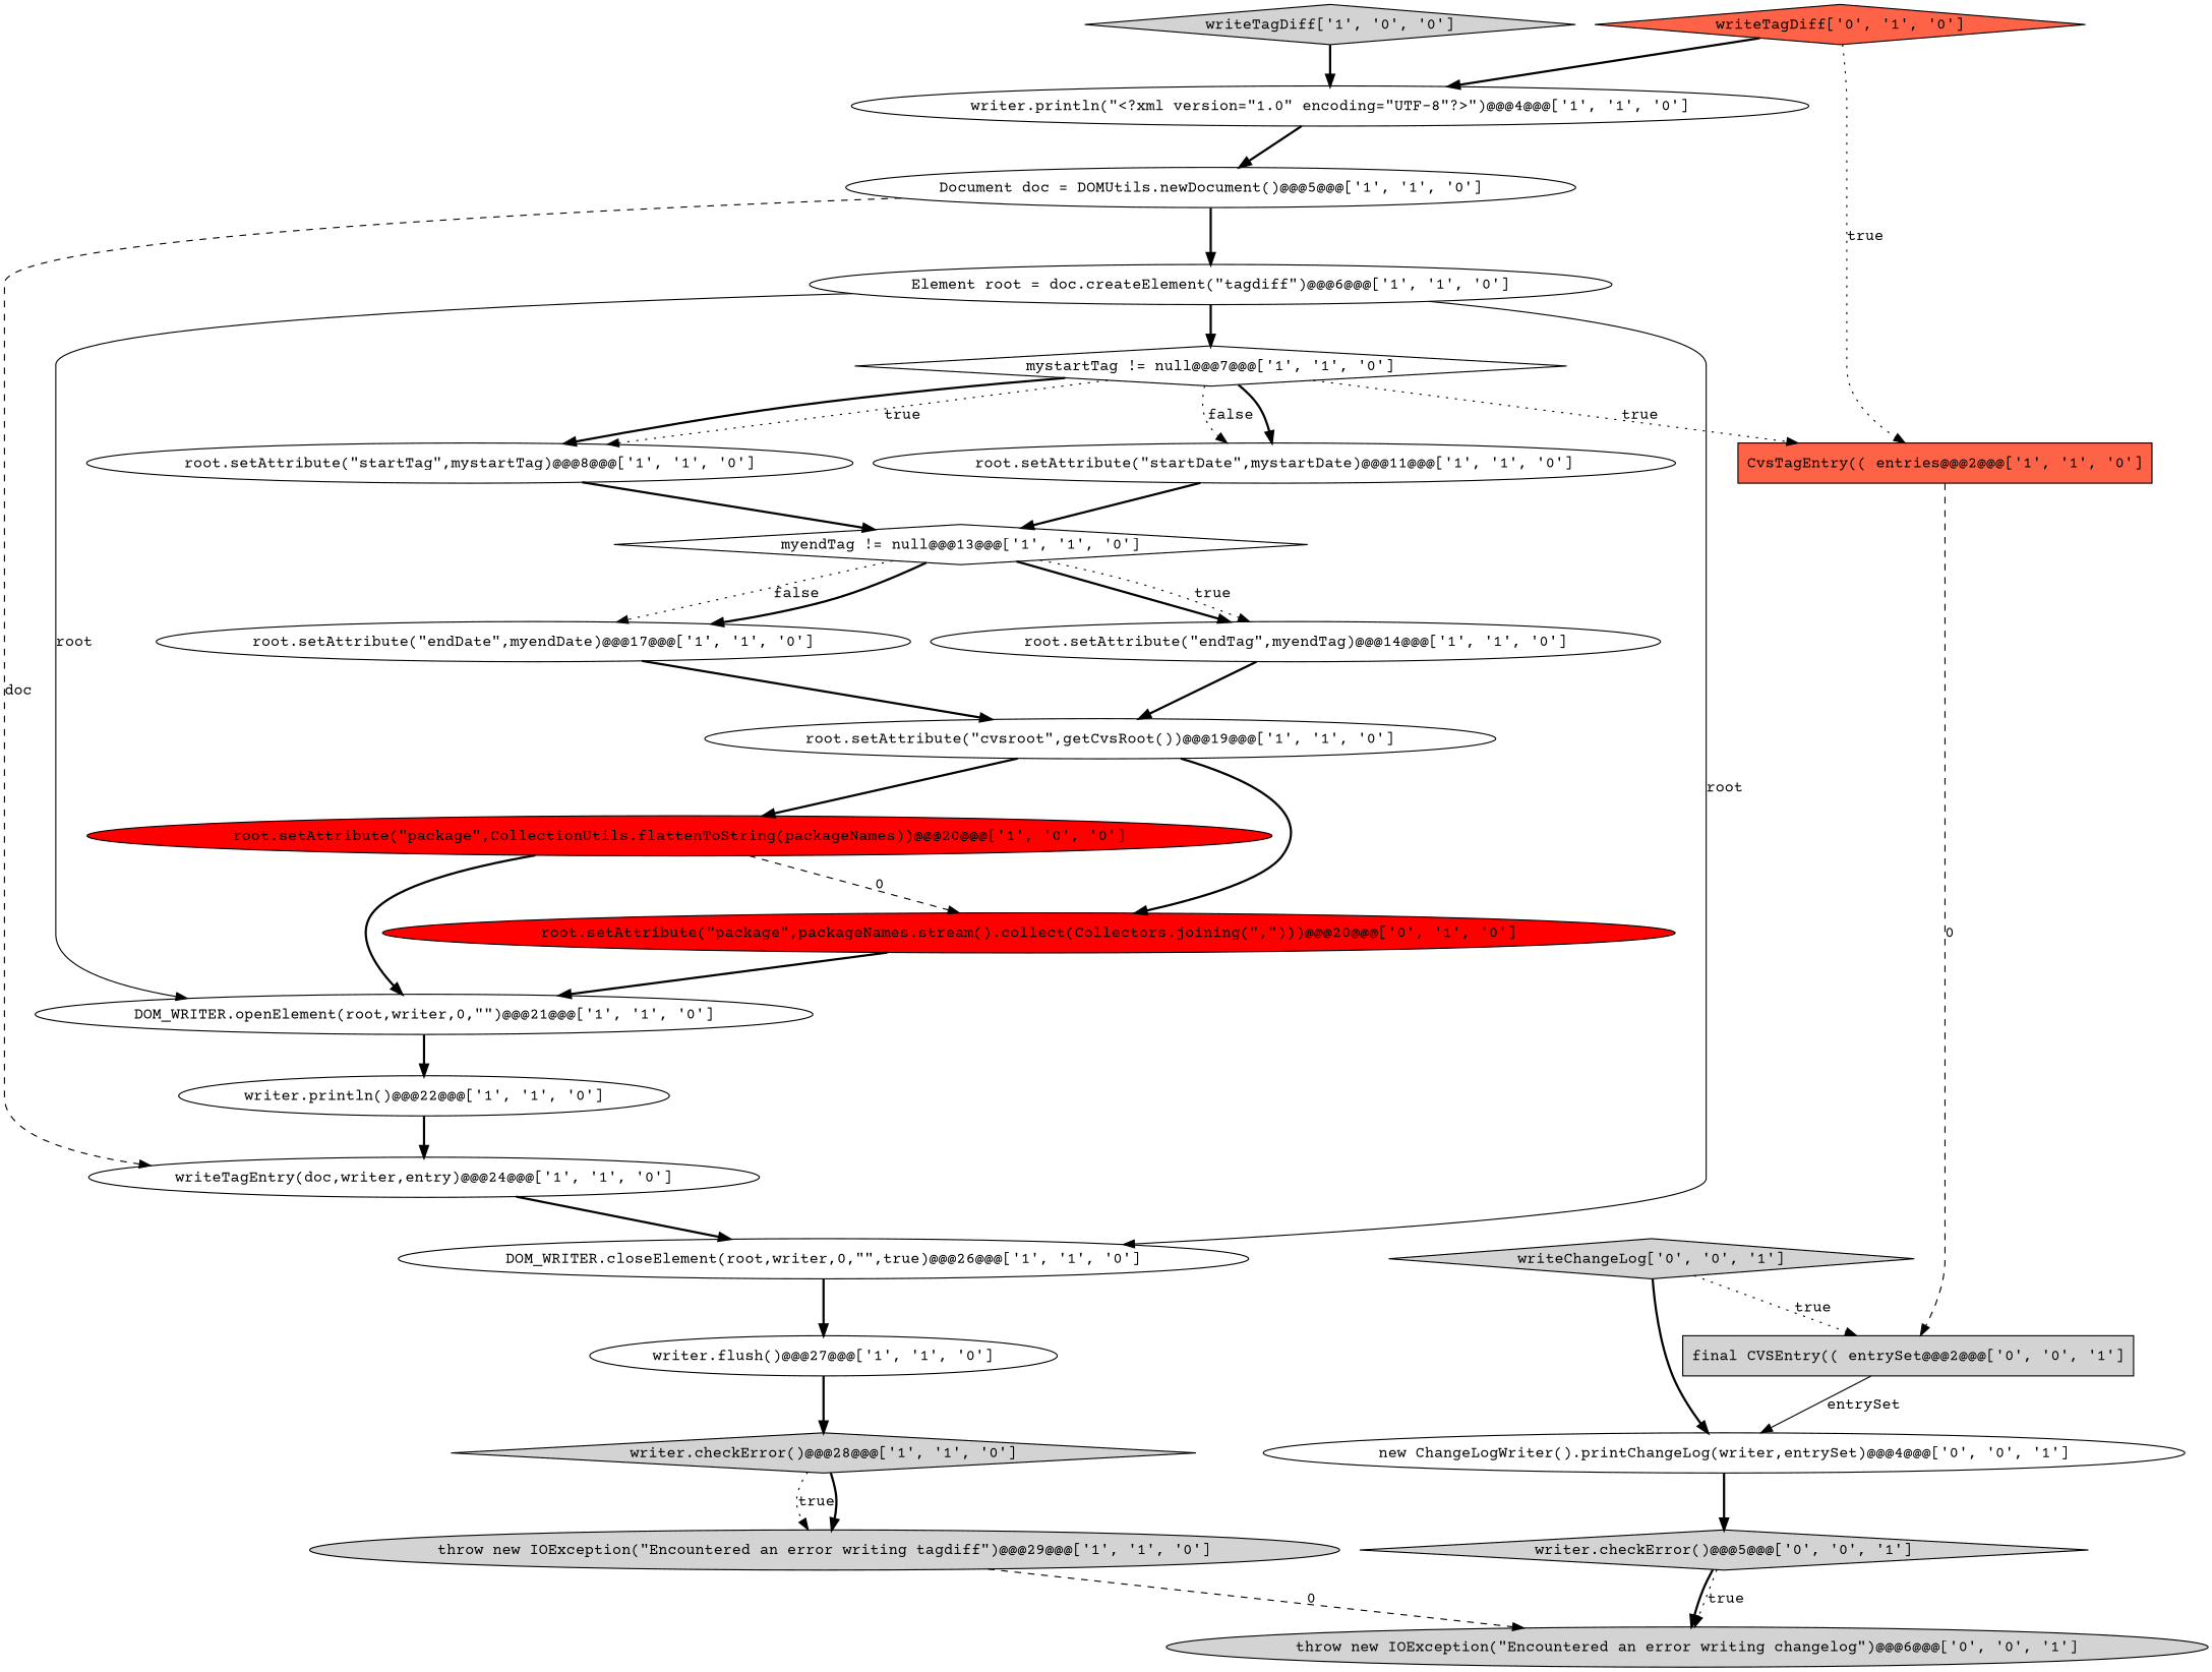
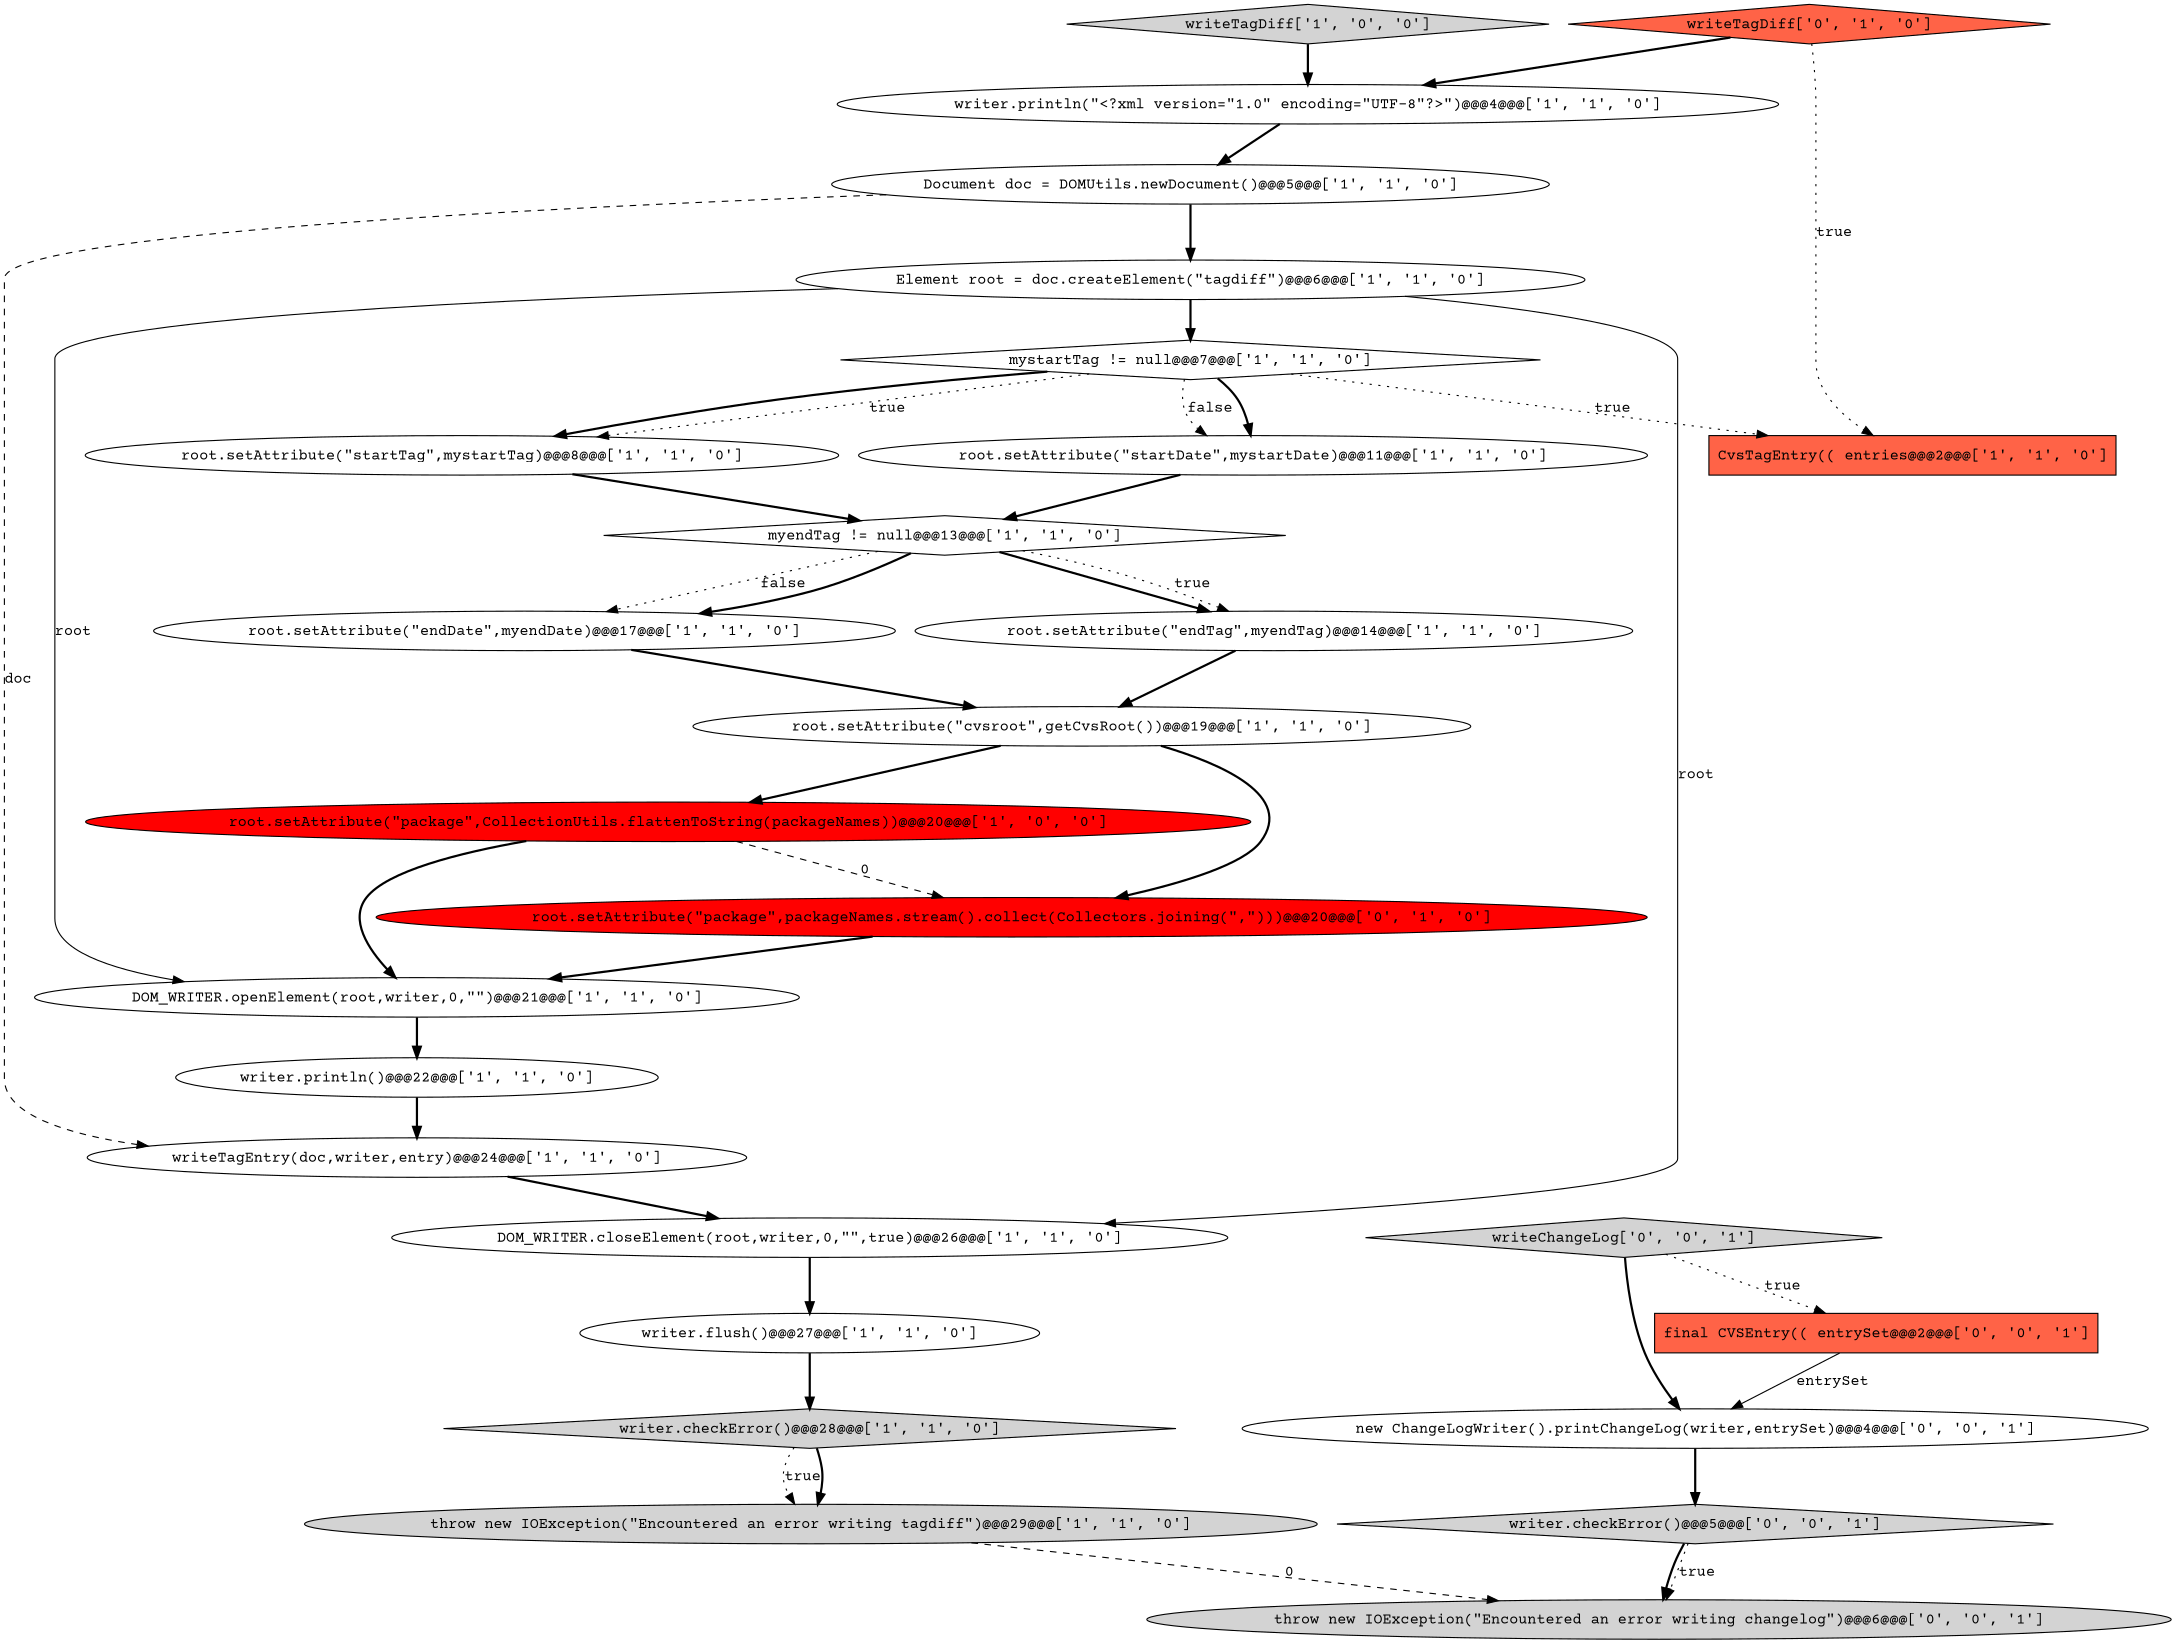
  digraph {
    fontname="Courier Prime"
    node [fillcolor=white fontname="Courier Prime" shape=ellipse style=filled]
    edge [fontname="Courier Prime" style=bold]
    n1 [label="Element root = doc.createElement(\"tagdiff\")@@@6@@@['1', '1', '0']"]
    n2 [label="DOM_WRITER.closeElement(root,writer,0,\"\",true)@@@26@@@['1', '1', '0']"]
    n3 [label="DOM_WRITER.openElement(root,writer,0,\"\")@@@21@@@['1', '1', '0']"]
    n4 [label="mystartTag != null@@@7@@@['1', '1', '0']" shape=diamond]
    n5 [label="writer.flush()@@@27@@@['1', '1', '0']"]
    n6 [label="writer.println()@@@22@@@['1', '1', '0']"]
    n7 [fillcolor=tomato label="CvsTagEntry(( entries@@@2@@@['1', '1', '0']" shape=box]
    n8 [label="root.setAttribute(\"startDate\",mystartDate)@@@11@@@['1', '1', '0']"]
    n9 [label="root.setAttribute(\"startTag\",mystartTag)@@@8@@@['1', '1', '0']"]
    n10 [fillcolor=lightgray label="writeTagDiff['1', '0', '0']" shape=diamond]
    n11 [label="writer.println(\"<?xml version=\"1.0\" encoding=\"UTF-8\"?>\")@@@4@@@['1', '1', '0']"]
    n12 [label="Document doc = DOMUtils.newDocument()@@@5@@@['1', '1', '0']"]
-   n13 [fillcolor=lightgray label="final CVSEntry(( entrySet@@@2@@@['0', '0', '1']" shape=box]
+   n13 [fillcolor=tomato label="final CVSEntry(( entrySet@@@2@@@['0', '0', '1']" shape=box]
    n14 [label="writeTagEntry(doc,writer,entry)@@@24@@@['1', '1', '0']"]
    n15 [fillcolor=lightgray label="throw new IOException(\"Encountered an error writing changelog\")@@@6@@@['0', '0', '1']"]
    n16 [fillcolor=lightgray label="writer.checkError()@@@28@@@['1', '1', '0']" shape=diamond]
    n17 [label="root.setAttribute(\"endTag\",myendTag)@@@14@@@['1', '1', '0']"]
    n18 [label="root.setAttribute(\"cvsroot\",getCvsRoot())@@@19@@@['1', '1', '0']"]
    n19 [fillcolor=red label="root.setAttribute(\"package\",packageNames.stream().collect(Collectors.joining(\",\")))@@@20@@@['0', '1', '0']"]
    n20 [fillcolor=red label="root.setAttribute(\"package\",CollectionUtils.flattenToString(packageNames))@@@20@@@['1', '0', '0']"]
    n21 [label="root.setAttribute(\"endDate\",myendDate)@@@17@@@['1', '1', '0']"]
    n22 [label="new ChangeLogWriter().printChangeLog(writer,entrySet)@@@4@@@['0', '0', '1']"]
    n23 [fillcolor=lightgray label="throw new IOException(\"Encountered an error writing tagdiff\")@@@29@@@['1', '1', '0']"]
    n24 [label="myendTag != null@@@13@@@['1', '1', '0']" shape=diamond]
    n25 [fillcolor=lightgray label="writer.checkError()@@@5@@@['0', '0', '1']" shape=diamond]
    n26 [fillcolor=lightgray label="writeChangeLog['0', '0', '1']" shape=diamond]
    n27 [fillcolor=tomato label="writeTagDiff['0', '1', '0']" shape=diamond]
    n1 -> n2 [label=root style=solid]
    n1 -> n3 [label=root style=solid]
    n1 -> n4
    n2 -> n5
    n3 -> n6
    n4 -> n7 [label=true style=dotted]
    n4 -> n8
    n4 -> n8 [label=false style=dotted]
    n4 -> n9 [label=true style=dotted]
    n4 -> n9
    n5 -> n16
    n6 -> n14
-   n7 -> n13 [label=0 style=dashed]
    n8 -> n24
    n9 -> n24
    n10 -> n11
    n11 -> n12
    n12 -> n1
    n12 -> n14 [label=doc style=dashed]
    n13 -> n22 [label=entrySet style=solid]
    n14 -> n2
    n16 -> n23 [label=true style=dotted]
    n16 -> n23
    n17 -> n18
    n18 -> n19
    n18 -> n20
    n19 -> n3
    n20 -> n3
    n20 -> n19 [label=0 style=dashed]
    n21 -> n18
    n22 -> n25
    n23 -> n15 [label=0 style=dashed]
    n24 -> n17
    n24 -> n17 [label=true style=dotted]
    n24 -> n21 [label=false style=dotted]
    n24 -> n21
    n25 -> n15 [label=true style=dotted]
    n25 -> n15
    n26 -> n13 [label=true style=dotted]
    n26 -> n22
    n27 -> n7 [label=true style=dotted]
    n27 -> n11
  }
